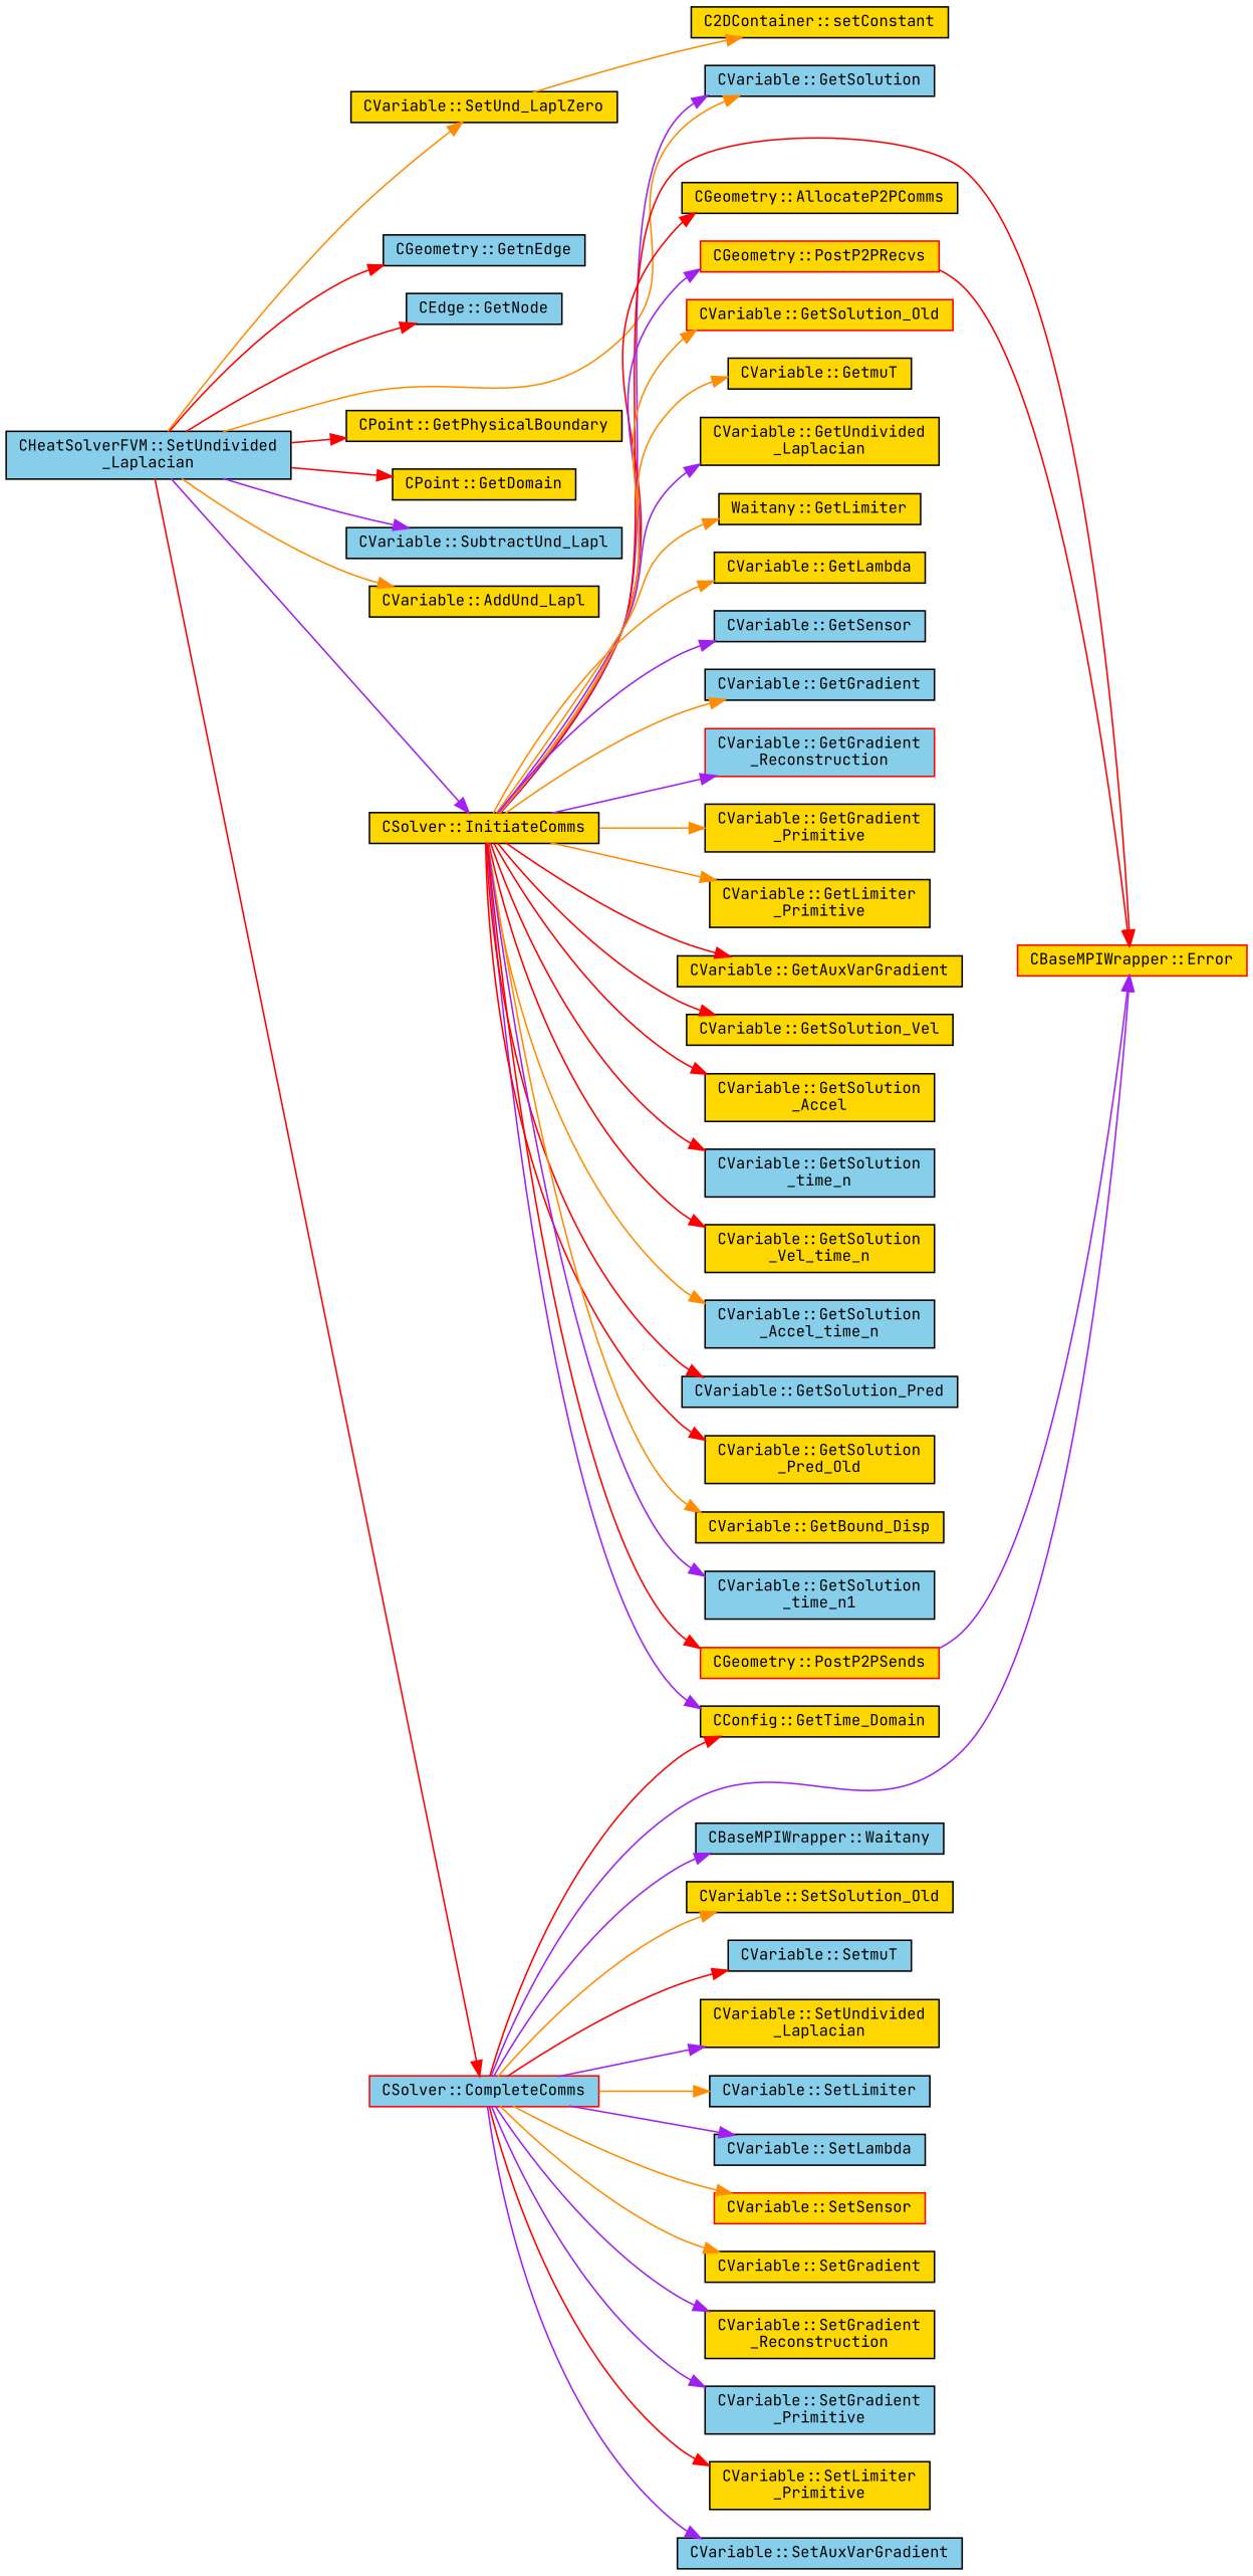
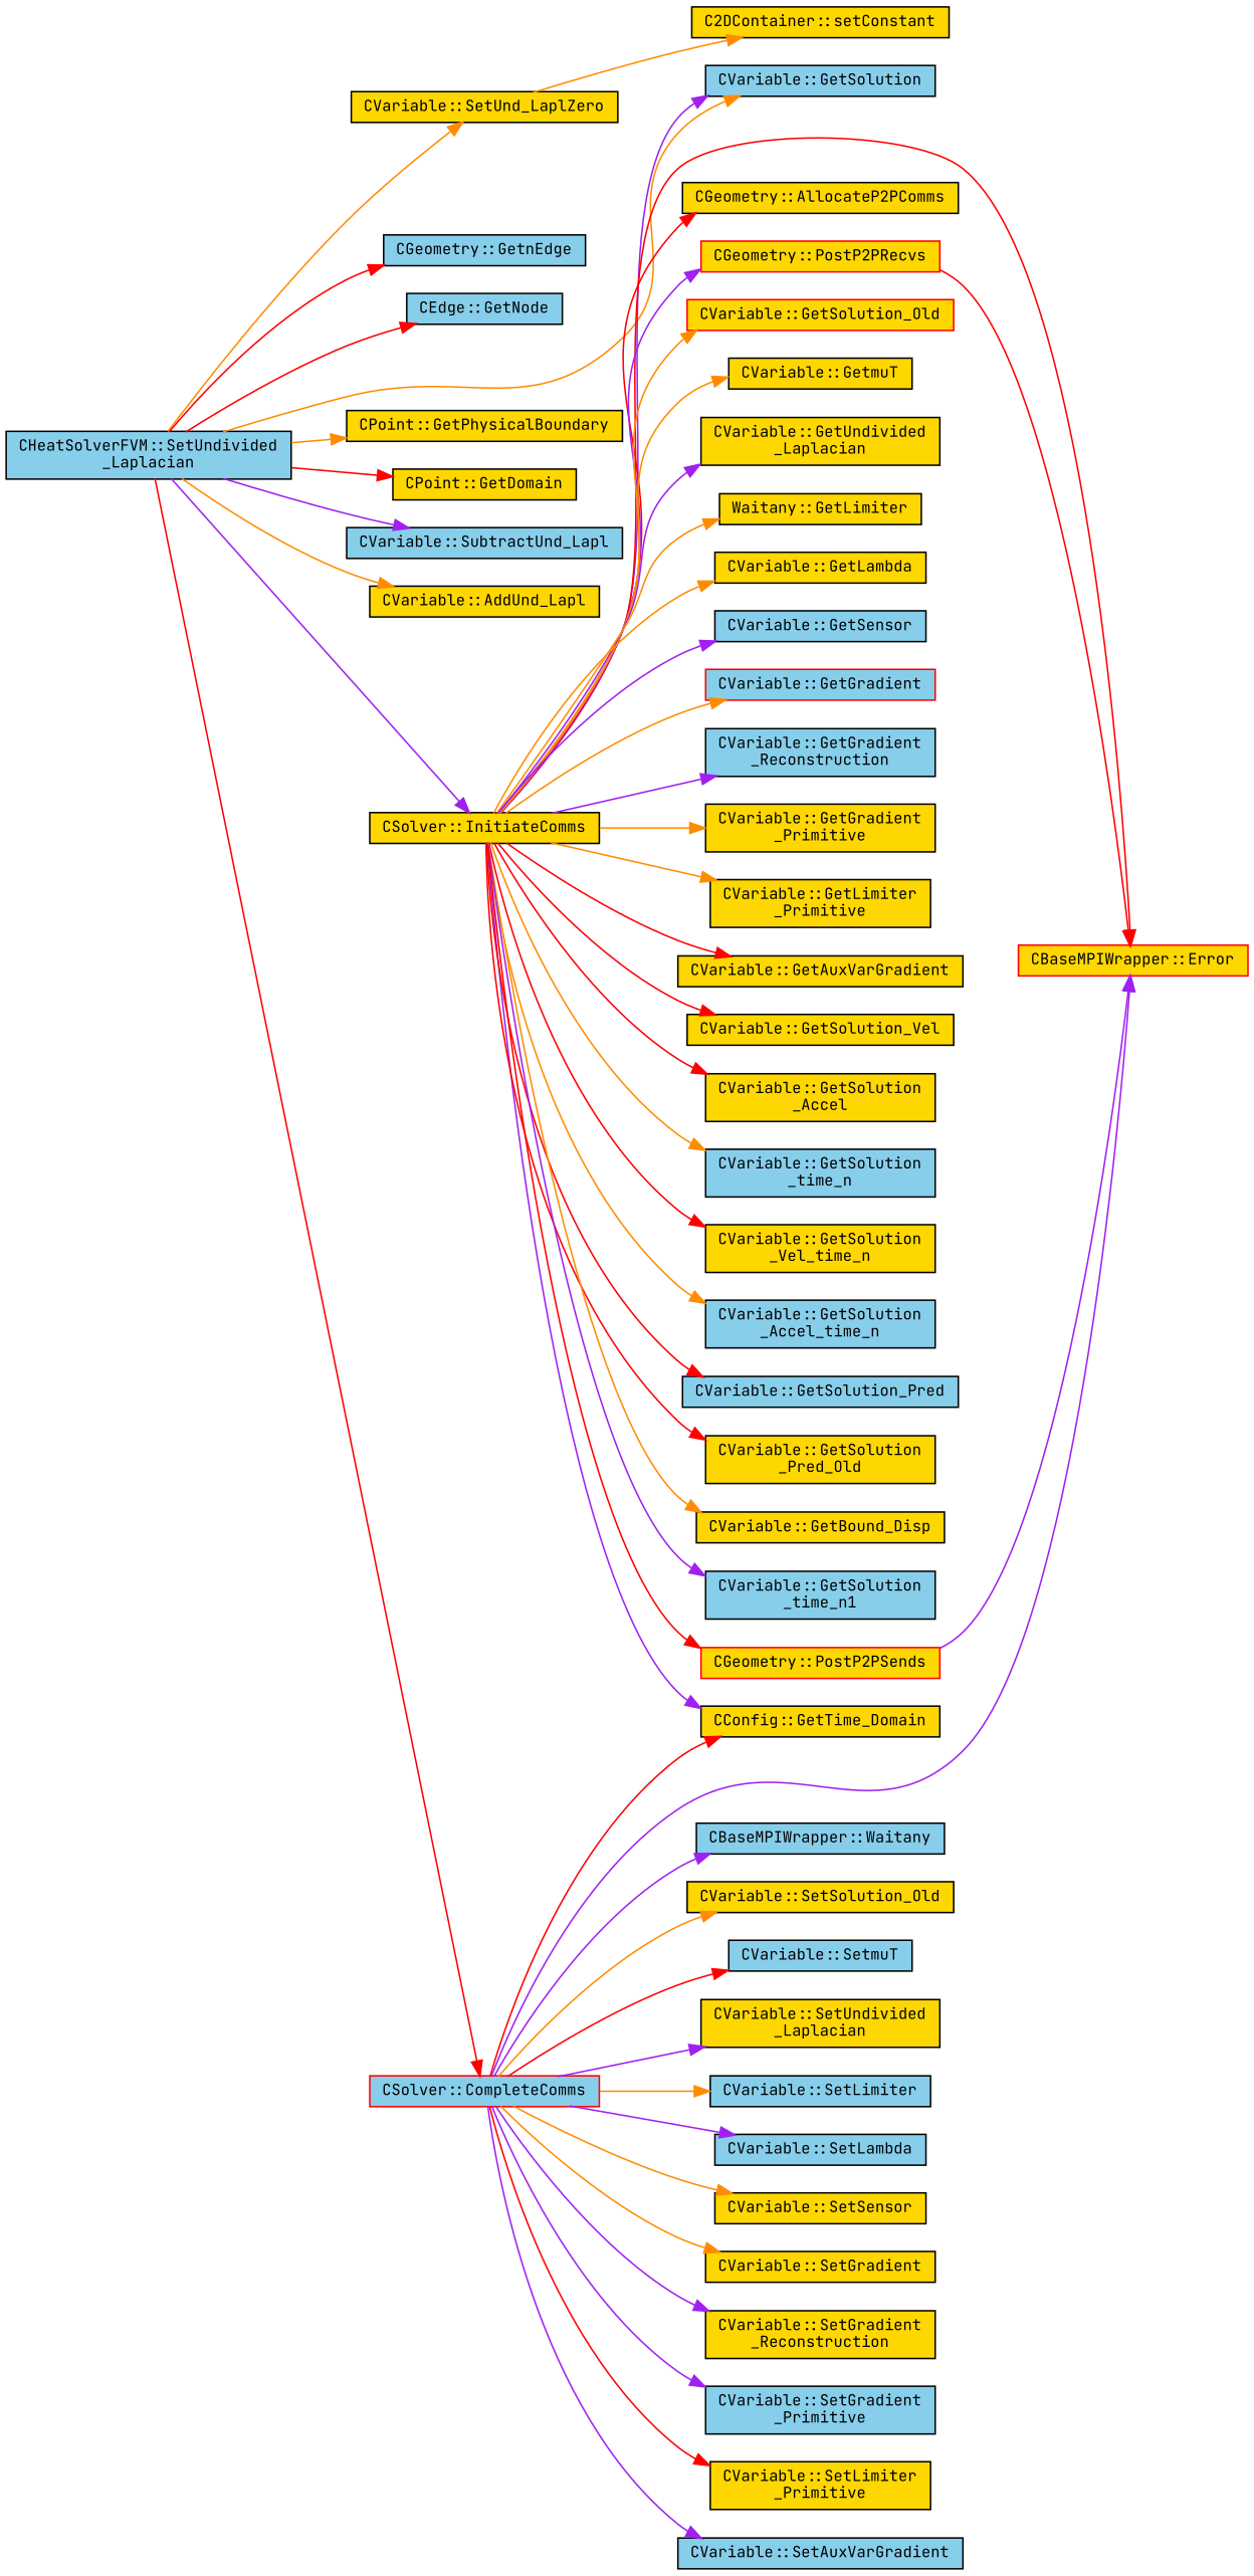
  digraph {
    fontname="JetBrains Mono"
    rankdir=LR
    node [color=black fillcolor=gold fontname="JetBrains Mono" fontsize=10 shape=record style=filled]
    edge [color=red fontname="JetBrains Mono" fontsize=10 labelfontname=Helvetica labelfontsize=10 style=solid]
    n1 [fillcolor=skyblue fontcolor=black height=0.2 label="CHeatSolverFVM::SetUndivided\l_Laplacian" width=0.4]
    n2 [height=0.2 label="CVariable::SetUnd_LaplZero" width=0.4]
    n3 [fillcolor=skyblue height=0.2 label="CGeometry::GetnEdge" width=0.4]
    n4 [fillcolor=skyblue height=0.2 label="CEdge::GetNode" width=0.4]
    n5 [fillcolor=skyblue height=0.2 label="CVariable::GetSolution" width=0.4]
    n6 [height=0.2 label="CPoint::GetPhysicalBoundary" width=0.4]
    n7 [height=0.2 label="CPoint::GetDomain" width=0.4]
    n8 [fillcolor=skyblue height=0.2 label="CVariable::SubtractUnd_Lapl" width=0.4]
    n9 [height=0.2 label="CVariable::AddUnd_Lapl" width=0.4]
    n10 [height=0.2 label="CSolver::InitiateComms" width=0.4]
    n11 [color=red fillcolor=skyblue height=0.2 label="CSolver::CompleteComms" width=0.4]
    n12 [height=0.2 label="C2DContainer::setConstant" width=0.4]
    n13 [height=0.2 label="CConfig::GetTime_Domain" width=0.4]
    n14 [color=red height=0.2 label="CBaseMPIWrapper::Error" width=0.4]
    n15 [height=0.2 label="CGeometry::AllocateP2PComms" width=0.4]
    n16 [color=red height=0.2 label="CGeometry::PostP2PRecvs" width=0.4]
    n17 [color=red height=0.2 label="CVariable::GetSolution_Old" width=0.4]
    n18 [height=0.2 label="CVariable::GetmuT" width=0.4]
    n19 [height=0.2 label="CVariable::GetUndivided\l_Laplacian" width=0.4]
    n20 [height=0.2 label="Waitany::GetLimiter" width=0.4]
    n21 [height=0.2 label="CVariable::GetLambda" width=0.4]
    n22 [fillcolor=skyblue height=0.2 label="CVariable::GetSensor" width=0.4]
-   n23 [fillcolor=skyblue height=0.2 label="CVariable::GetGradient" width=0.4]
-   n24 [color=red fillcolor=skyblue height=0.2 label="CVariable::GetGradient\l_Reconstruction" width=0.4]
+   n23 [color=red fillcolor=skyblue height=0.2 label="CVariable::GetGradient" width=0.4]
+   n24 [fillcolor=skyblue height=0.2 label="CVariable::GetGradient\l_Reconstruction" width=0.4]
    n25 [height=0.2 label="CVariable::GetGradient\l_Primitive" width=0.4]
    n26 [height=0.2 label="CVariable::GetLimiter\l_Primitive" width=0.4]
    n27 [height=0.2 label="CVariable::GetAuxVarGradient" width=0.4]
    n28 [height=0.2 label="CVariable::GetSolution_Vel" width=0.4]
    n29 [height=0.2 label="CVariable::GetSolution\l_Accel" width=0.4]
    n30 [fillcolor=skyblue height=0.2 label="CVariable::GetSolution\l_time_n" width=0.4]
    n31 [height=0.2 label="CVariable::GetSolution\l_Vel_time_n" width=0.4]
    n32 [fillcolor=skyblue height=0.2 label="CVariable::GetSolution\l_Accel_time_n" width=0.4]
    n33 [fillcolor=skyblue height=0.2 label="CVariable::GetSolution_Pred" width=0.4]
    n34 [height=0.2 label="CVariable::GetSolution\l_Pred_Old" width=0.4]
    n35 [height=0.2 label="CVariable::GetBound_Disp" width=0.4]
    n36 [fillcolor=skyblue height=0.2 label="CVariable::GetSolution\l_time_n1" width=0.4]
    n37 [color=red height=0.2 label="CGeometry::PostP2PSends" width=0.4]
    n38 [fillcolor=skyblue height=0.2 label="CBaseMPIWrapper::Waitany" width=0.4]
    n39 [height=0.2 label="CVariable::SetSolution_Old" width=0.4]
    n40 [fillcolor=skyblue height=0.2 label="CVariable::SetmuT" width=0.4]
    n41 [height=0.2 label="CVariable::SetUndivided\l_Laplacian" width=0.4]
    n42 [fillcolor=skyblue height=0.2 label="CVariable::SetLimiter" width=0.4]
    n43 [fillcolor=skyblue height=0.2 label="CVariable::SetLambda" width=0.4]
-   n44 [color=red height=0.2 label="CVariable::SetSensor" width=0.4]
+   n44 [height=0.2 label="CVariable::SetSensor" width=0.4]
    n45 [height=0.2 label="CVariable::SetGradient" width=0.4]
    n46 [height=0.2 label="CVariable::SetGradient\l_Reconstruction" width=0.4]
    n47 [fillcolor=skyblue height=0.2 label="CVariable::SetGradient\l_Primitive" width=0.4]
    n48 [height=0.2 label="CVariable::SetLimiter\l_Primitive" width=0.4]
    n49 [fillcolor=skyblue height=0.2 label="CVariable::SetAuxVarGradient" width=0.4]
    n1 -> n2 [color=darkorange]
    n1 -> n3
    n1 -> n4
    n1 -> n5 [color=darkorange]
-   n1 -> n6
+   n1 -> n6 [color=darkorange]
    n1 -> n7
    n1 -> n8 [color=purple]
    n1 -> n9 [color=darkorange]
    n1 -> n10 [color=purple]
    n1 -> n11
    n2 -> n12 [color=darkorange]
    n10 -> n5 [color=purple]
    n10 -> n13 [color=purple]
    n10 -> n14
    n10 -> n15
    n10 -> n16 [color=purple]
    n10 -> n17 [color=darkorange]
    n10 -> n18 [color=darkorange]
    n10 -> n19 [color=purple]
    n10 -> n20 [color=darkorange]
    n10 -> n21 [color=darkorange]
    n10 -> n22 [color=purple]
    n10 -> n23 [color=darkorange]
    n10 -> n24 [color=purple]
    n10 -> n25 [color=darkorange]
    n10 -> n26 [color=darkorange]
    n10 -> n27
    n10 -> n28
    n10 -> n29
-   n10 -> n30
+   n10 -> n30 [color=darkorange]
    n10 -> n31
    n10 -> n32 [color=darkorange]
    n10 -> n33
    n10 -> n34
    n10 -> n35 [color=darkorange]
    n10 -> n36 [color=purple]
    n10 -> n37
    n11 -> n13
    n11 -> n14 [color=purple]
    n11 -> n38 [color=purple]
    n11 -> n39 [color=darkorange]
    n11 -> n40
    n11 -> n41 [color=purple]
    n11 -> n42 [color=darkorange]
    n11 -> n43 [color=purple]
    n11 -> n44 [color=darkorange]
    n11 -> n45 [color=darkorange]
    n11 -> n46 [color=purple]
    n11 -> n47 [color=purple]
    n11 -> n48
    n11 -> n49 [color=purple]
    n16 -> n14
    n37 -> n14 [color=purple]
  }
